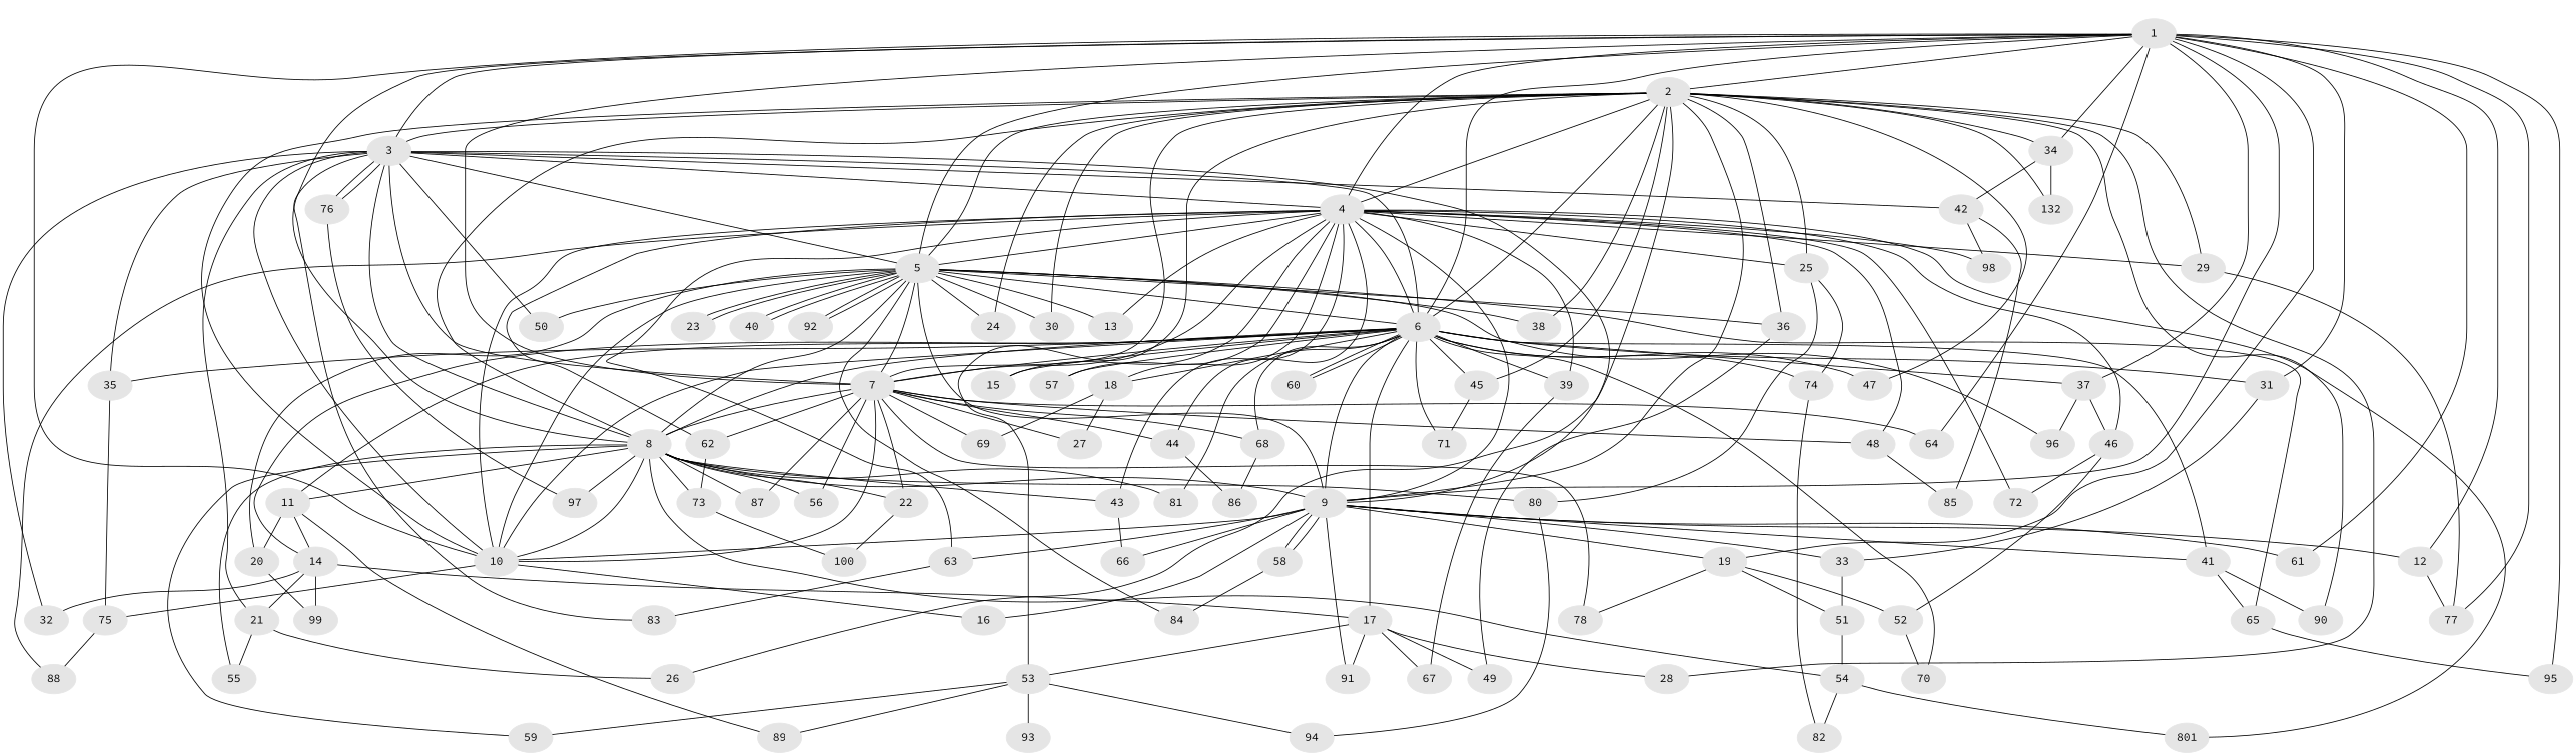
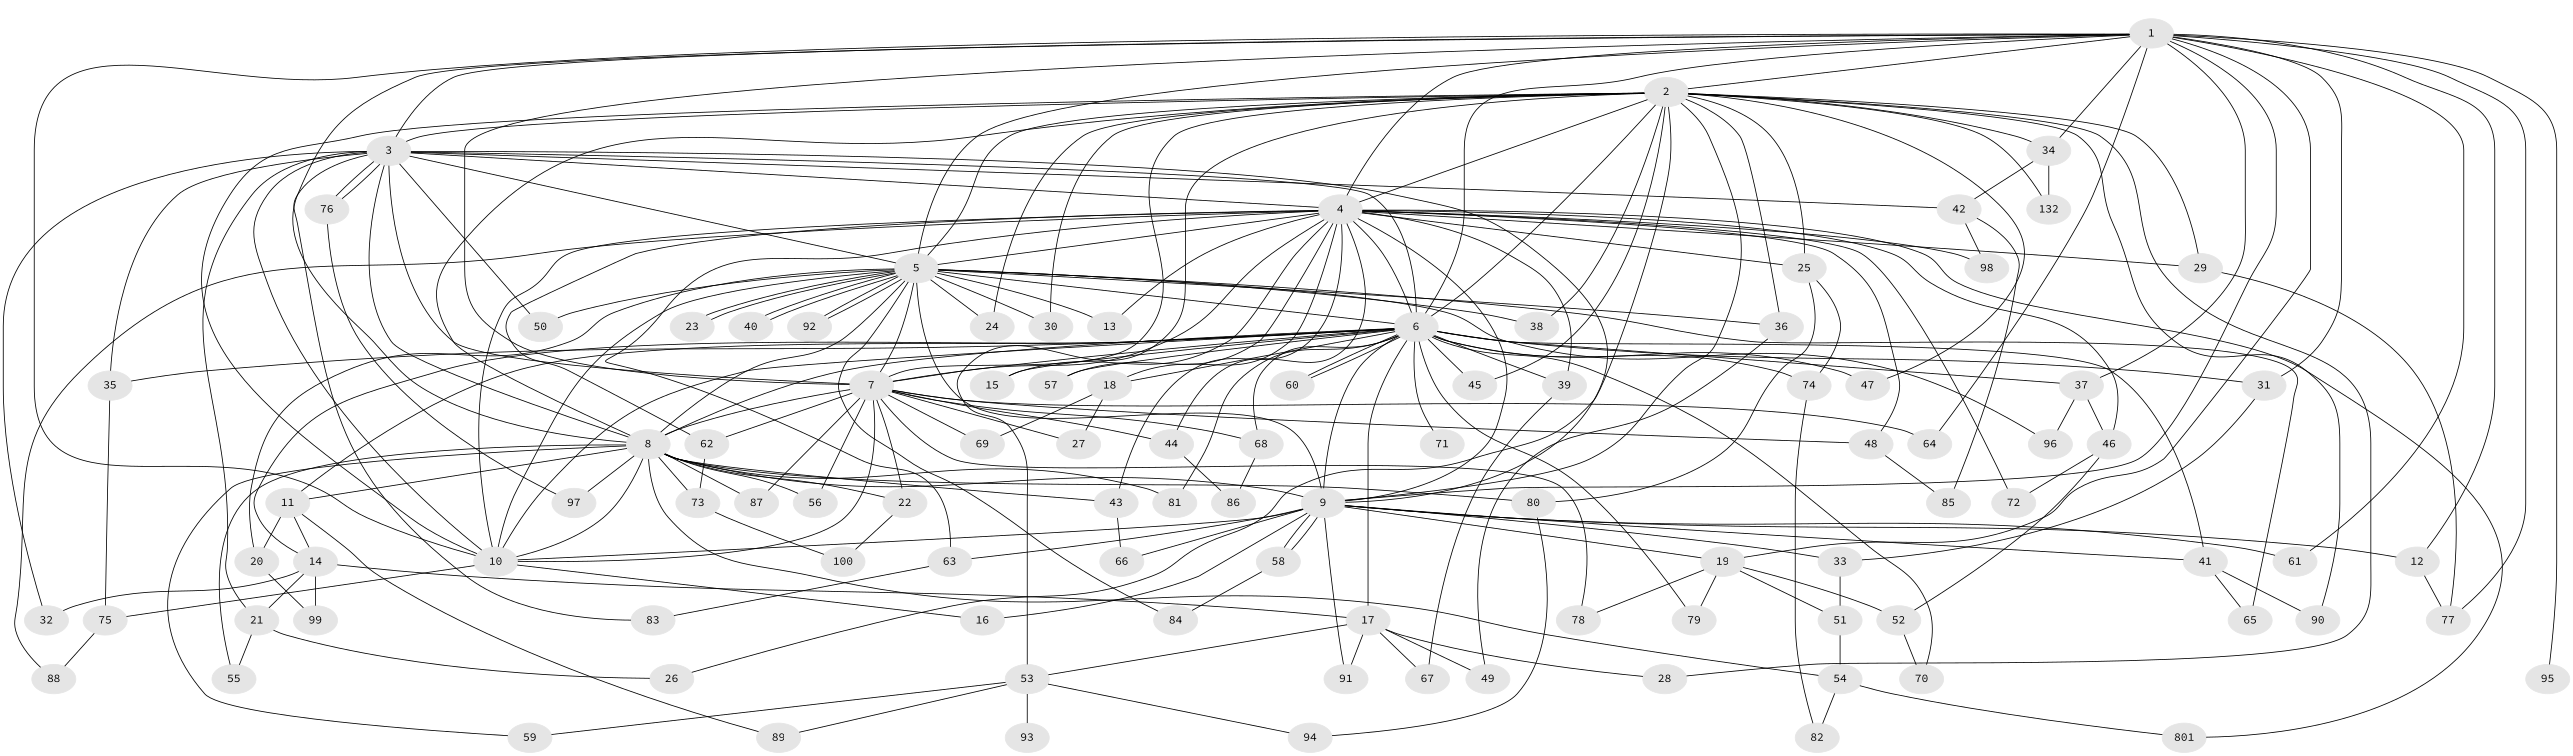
  graph {
    fontname="Source Code Pro"
    node [color=gray90 fontname="Source Code Pro" style=filled]
    edge [fontname="Source Code Pro"]
    1
    2
    3
    4
    5
    6
    7
    8
    9
    10
    12
    19
    31
    34
    37
    61
    64
    77
    95
    24
    25
    26
    28
    29
    30
    36
    38
    45
    47
    53
    90
    n32 [label=132]
    21
    32
    35
    42
    50
    76
    83
    13
    15
    18
    39
    43
    44
    46
    48
    57
    62
    63
    72
    88
    98
    n54 [label=801]
    20
    23
    40
    65
    84
    92
    96
    11
    14
    17
    41
    60
    68
    70
    71
    74
+   79
    81
    22
    27
    56
    69
    78
    87
    54
    55
    59
    73
    80
    97
    16
    33
    58
    66
    91
    75
    51
    52
    49
    89
    93
    94
    85
    67
    86
    99
    82
    100
    1 -- 2
    1 -- 3
    1 -- 4
    1 -- 5
    1 -- 6
    1 -- 7
    1 -- 8
    1 -- 9
    1 -- 10
    1 -- 12
    1 -- 19
    1 -- 31
    1 -- 34
    1 -- 37
    1 -- 61
    1 -- 64
    1 -- 77
    1 -- 95
    2 -- 3
    2 -- 4
    2 -- 5
    2 -- 6
    2 -- 7
    2 -- 8
    2 -- 9
    2 -- 10
    2 -- 34
    2 -- 24
    2 -- 25
    2 -- 26
    2 -- 28
    2 -- 29
    2 -- 30
    2 -- 36
    2 -- 38
    2 -- 45
    2 -- 47
    2 -- 53
    2 -- 90
    2 -- n32
    3 -- 4
    3 -- 5
    3 -- 6
    3 -- 7
    3 -- 8
    3 -- 9
    3 -- 10
    3 -- 21
    3 -- 32
    3 -- 35
    3 -- 42
    3 -- 50
    3 -- 76
    3 -- 76
    3 -- 83
    4 -- 5
    4 -- 6
    4 -- 7
    4 -- 9
    4 -- 10
    4 -- 25
    4 -- 29
    4 -- 13
    4 -- 15
    4 -- 18
    4 -- 39
    4 -- 43
    4 -- 44
    4 -- 46
    4 -- 48
    4 -- 57
    4 -- 62
    4 -- 63
    4 -- 72
    4 -- 88
    4 -- 98
    4 -- n54
    5 -- 6
    5 -- 7
    5 -- 8
    5 -- 9
    5 -- 10
    5 -- 24
    5 -- 30
    5 -- 36
    5 -- 38
    5 -- 50
    5 -- 13
    5 -- 20
    5 -- 23
    5 -- 23
    5 -- 40
    5 -- 40
    5 -- 65
    5 -- 84
    5 -- 92
    5 -- 92
    5 -- 96
    6 -- 7
    6 -- 8
    6 -- 9
    6 -- 10
    6 -- 31
    6 -- 37
    6 -- 45
    6 -- 47
    6 -- 35
    6 -- 15
    6 -- 18
    6 -- 39
    6 -- 57
    6 -- 11
    6 -- 14
    6 -- 17
    6 -- 41
    6 -- 60
    6 -- 60
    6 -- 68
    6 -- 70
    6 -- 71
    6 -- 74
+   6 -- 79
    6 -- 81
    7 -- 8
    7 -- 10
    7 -- 64
    7 -- 44
    7 -- 48
    7 -- 62
    7 -- 68
    7 -- 22
    7 -- 27
    7 -- 56
    7 -- 69
    7 -- 78
    7 -- 87
    8 -- 9
    8 -- 10
    8 -- 43
    8 -- 11
    8 -- 81
    8 -- 22
    8 -- 56
    8 -- 87
    8 -- 54
    8 -- 55
    8 -- 59
    8 -- 73
    8 -- 80
    8 -- 97
    9 -- 10
    9 -- 12
    9 -- 19
    9 -- 61
    9 -- 63
    9 -- 41
    9 -- 16
    9 -- 33
    9 -- 58
    9 -- 58
    9 -- 66
    9 -- 91
    10 -- 16
    10 -- 75
    12 -- 77
+   19 -- 79
    19 -- 78
    19 -- 51
    19 -- 52
    31 -- 33
    34 -- n32
    34 -- 42
    37 -- 46
    37 -- 96
    25 -- 74
    25 -- 80
    29 -- 77
    36 -- 49
-   45 -- 71
    53 -- 59
    53 -- 89
    53 -- 93
    53 -- 94
    21 -- 26
    21 -- 55
    35 -- 75
    42 -- 98
    42 -- 85
    76 -- 97
    18 -- 27
    18 -- 69
    39 -- 67
    43 -- 66
    44 -- 86
    46 -- 72
    46 -- 52
    48 -- 85
    62 -- 73
    63 -- 83
    20 -- 99
-   65 -- 95
    11 -- 20
    11 -- 14
    11 -- 89
    14 -- 21
    14 -- 32
    14 -- 17
    14 -- 99
    17 -- 28
    17 -- 53
    17 -- 91
    17 -- 49
    17 -- 67
    41 -- 90
    41 -- 65
    68 -- 86
    74 -- 82
    22 -- 100
    54 -- n54
    54 -- 82
    73 -- 100
    80 -- 94
    33 -- 51
    58 -- 84
    75 -- 88
    51 -- 54
    52 -- 70
  }
